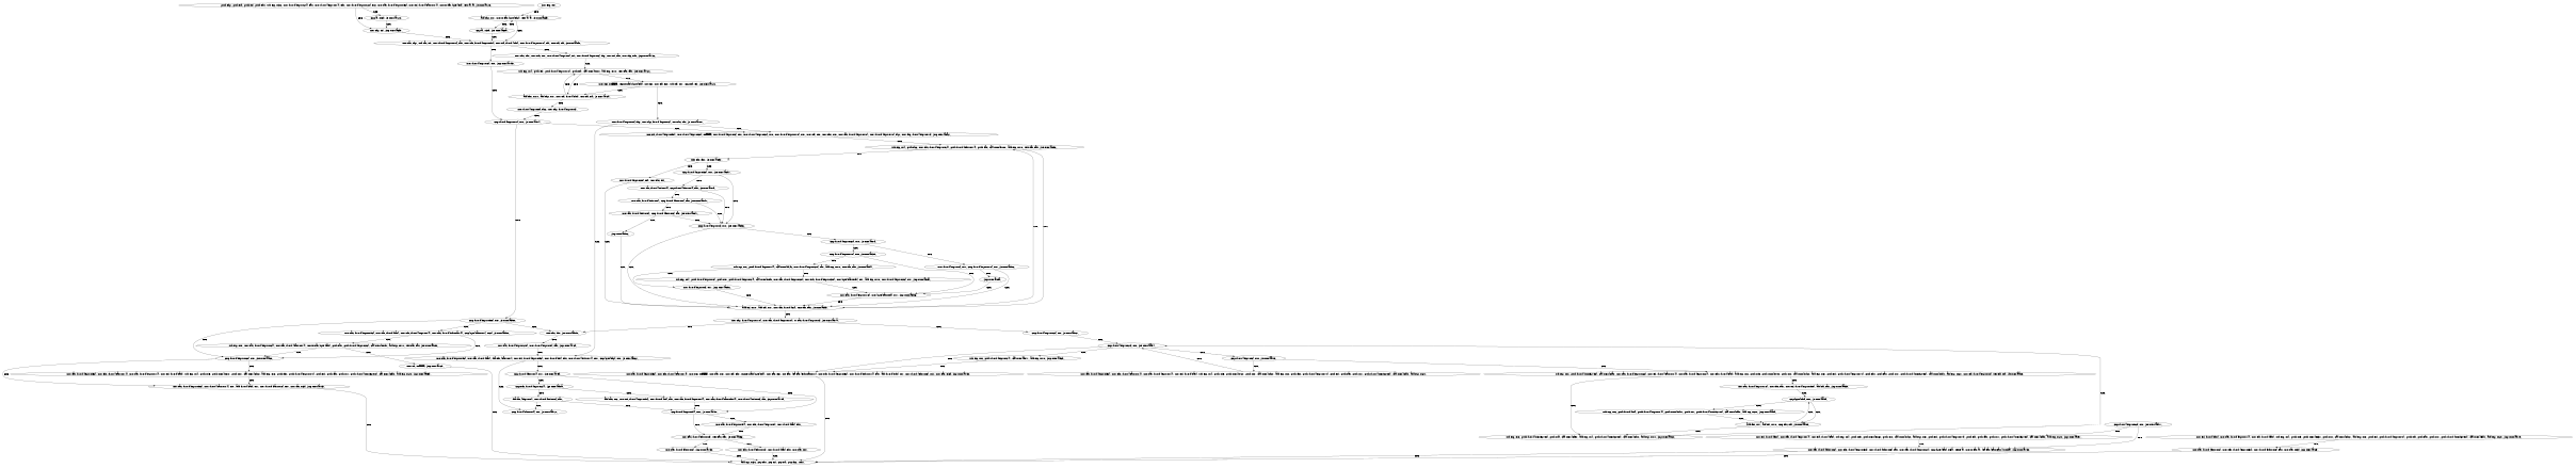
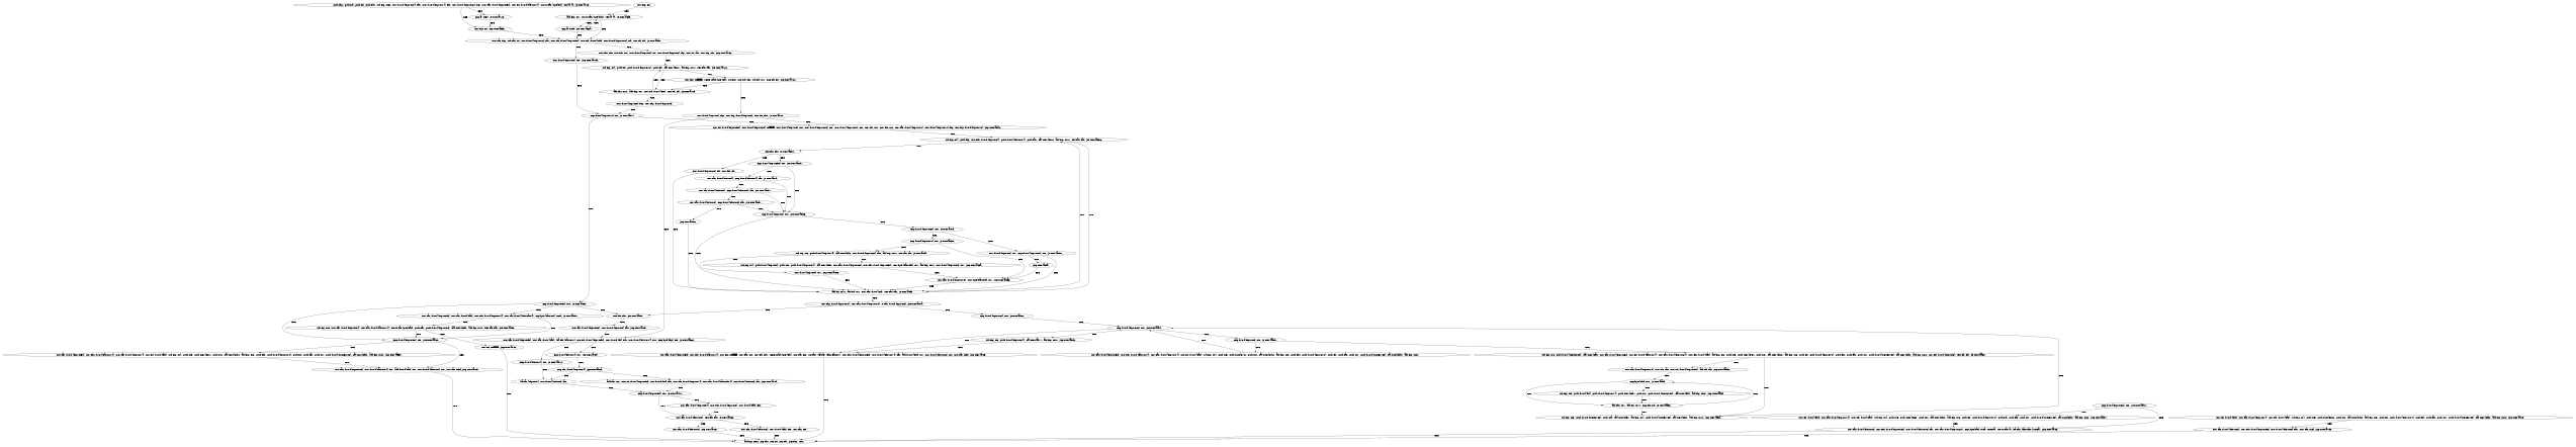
  digraph {
    n1 [label="'push ebp', 'push edi', 'push esi', 'push ebx', 'sub esp, 0x3c', 'mov dword [esp+0x24], eax', 'mov dword [esp+0x14], edx', 'mov dword [esp+0x20], ecx', 'mov eax, dword [esp+0x5c]', 'mov esi, dword [eax+0x14]', 'movzx eax, byte [esi]', 'test al, al', 'je 0x804a728', "]
    n2 [label="'mov ebp, esi', 'jmp 0x804a6f9', "]
    n3 [label="'cmp al, 0x3d', 'je 0x804a728', "]
    n4 [label="'mov eax, ebp', 'sub eax, esi', 'mov dword [esp+0x1c], eax', 'mov edx, dword [esp+0x50]', 'mov edi, dword [edx]', 'mov dword [esp+0x10], edi', 'test edi, edi', 'je 0x804abf8', "]
    n5 [label="'mov dword [esp+0x8], 0x0', 'jmp 0x804a7d5', "]
    n6 [label="'mov ebx, edx', 'mov edx, 0x0', 'mov dword [esp+0x8], esi', 'mov dword [esp+0xc], ebp', 'mov esi, eax', 'mov ebp, edx', 'jmp 0x804a73c', "]
    n7 [label="'mov ebp, esi', "]
    n8 [label="'add ebp, 0x1', 'movzx eax, byte [ebp]', 'test al, al', 'je 0x804a6f9', "]
    n9 [label="'cmp dword [esp+0x10], 0x0', 'je 0x804a914', "]
    n10 [label="'sub esp, 0x4', 'push esi', 'push dword [esp+0x10]', 'push edi', 'call 0x8049000', 'add esp, 0x10', 'test eax, eax', 'jne 0x804a72c', "]
-   n11 [label="'cmp al, 1x3d', 'jne 0x804a6ea',"]
+   n11 [label="'cmp al, 0x3d', 'jne 0x804a6ea', "]
    n12 [label="'cmp dword [esp+0x58], 0x0', 'je 0x804a950', "]
    n13 [label="'mov esi, dword [esp+0x50]', 'mov dword [esp+0x28], 0xffffffff', 'mov dword [esp+0xc], 0x0', 'mov dword [esp+0x2c], 0x0', 'mov dword [esp+0x18], 0x0', 'mov edi, 0x0', 'mov ebx, 0x0', 'mov eax, dword [esp+0x10]', 'mov dword [esp+0x10], ebp', 'mov ebp, dword [esp+0x1c]', 'jmp 0x804a8a2', "]
    n14 [label="'add ebx, 0x10', 'add ebp, 0x1', 'mov edi, dword [ebx]', 'test edi, edi', 'je 0x804a7cd', "]
    n15 [label="'mov ecx, 0xffffffff', 'repne scasb byte [edi]', 'not ecx', 'mov edi, ecx', 'sub edi, 0x1', 'cmp edi, esi', 'jne 0x804a72c', "]
    n16 [label="'cmp dword [esp+0x60], 0x0', 'jne 0x804aac8', "]
    n17 [label="'mov eax, dword [esp+0x5c]', 'mov eax, dword [eax]', 'mov edx, dword [esp+0x14]', 'mov eax, dword [edx+eax*4]', 'cmp byte [eax+0x1], 0x2d', 'je 0x804a950', "]
    n18 [label="'test ebx, ebx', 'jne 0x804ab05', "]
    n19 [label="'sub esp, 0x4', 'push ebp', 'mov edx, dword [esp+0x64]', 'push dword [edx+0x14]', 'push eax', 'call 0x8049000', 'add esp, 0x10', 'test eax, eax', 'jne 0x804a896', "]
    n20 [label="'mov dword [esp+0x8], ebp', 'mov ebp, dword [esp+0xc]', "]
    n21 [label="'mov dword [esp+0x8], ebp', 'mov ebp, dword [esp+0xc]', 'test ebx, ebx', 'je 0x804a7e0', "]
    n22 [label="'mov eax, dword [esp+0x5c]', 'mov ebx, dword [eax+0x14]', 'mov eax, dword [esp+0x14]', 'mov esi, dword [eax]', 'sub esp, 0x4', 'push 0x5', 'push 0x804e810', 'push 0x0', 'call 0x8048dc0', 'add esp, 0x8', 'push ebx', 'push dword [esp+0x70]', 'push esi', 'push eax', 'push 0x1', 'push dword [0x80527e8]', 'call 0x8048fd0', 'add esp, 0x20', 'jmp 0x804a95b', "]
    n23 [label="'mov eax, dword [esp+0x5c]', 'mov dword [eax+0x14], 0x0', 'add dword [eax], 0x1', 'mov dword [eax+0x8], 0x0', 'mov eax, 0x3f', 'jmp 0x804a7c5', "]
    n24 [label="'sub esp, 0x8', 'mov eax, dword [esp+0x64]', 'mov eax, dword [eax+0x14]', 'movsx eax, byte [eax]', 'push eax', 'push dword [esp+0x2c]', 'call 0x8048ed0', 'add esp, 0x10', 'test eax, eax', 'jne 0x804abee', "]
    n25 [label="'add esi, 0x10', 'add edi, 0x1', 'mov eax, dword [esi]', 'test eax, eax', 'je 0x804a8fe', "]
    n26 [label="'test ebx, ebx', 'je 0x804a890', "]
    n27 [label="'mov eax, dword [esp+0x5c]', 'mov eax, dword [eax]', 'lea edx, [eax+0x1]', 'mov esi, dword [esp+0x5c]', 'mov dword [esi], edx', 'mov dword [esi+0x14], 0x0', 'cmp byte [ebp], 0x0', 'je 0x804ab62', "]
    n28 [label="'add esp, 0x3c', 'pop ebx', 'pop esi', 'pop edi', 'pop ebp', 'retn', "]
    n29 [label="'mov esi, 0xffffffff', 'jmp 0x804a7c5',"]
    n30 [label="'mov ebp, dword [esp+0x10]', 'mov eax, dword [esp+0x18]', 'or eax, dword [esp+0xc]', 'jne 0x804a97a', "]
    n31 [label="'mov dword [esp+0x28], edi', 'mov ebx, esi', "]
    n32 [label="'cmp dword [esp+0x58], 0x0', 'jne 0x804a8d1', "]
    n33 [label="'cmp dword [ebx+0x4], 0x1', 'jne 0x804a79f', "]
    n34 [label="'cmp dword [ebx+0x4], 0x0', 'je 0x804ab12', "]
    n35 [label="'cmp dword [esp+0x60], 0x0', 'je 0x804a9c0', "]
    n36 [label="'cmp dword [esp+0xc], 0x0', 'jne 0x804a896', "]
    n37 [label="'mov eax, dword [esi+0x4]', 'cmp dword [ebx+0x4], eax', 'je 0x804a81f', "]
    n38 [label="'cmp dword [esp+0x54], 0x0', 'je 0x804a7b0', "]
    n39 [label="'cmp edx, dword [esp+0x24]', 'jge 0x804ab8a', "]
    n40 [label="'lea eax, [ebp+0x1]', 'mov dword [esi+0xc], eax', "]
    n41 [label="'cmp dword [esp+0x2c], 0x0', 'jne 0x804aab4', "]
    n42 [label="'mov eax, dword [esp+0x28]', 'mov dword [esp+0x8], eax', 'jmp 0x804a76f', "]
    n43 [label="'cmp dword [esp+0x60], 0x0', 'je 0x804a87f', "]
    n44 [label="'mov eax, dword [esi+0x8]', 'cmp dword [ebx+0x8], eax', 'jne 0x804a8d1', "]
    n45 [label="'mov eax, dword [ebx+0x8]', 'test eax, eax', 'je 0x804abe6', "]
    n46 [label="'mov eax, dword [esp+0x54]', 'mov edx, dword [esp+0x8]', 'mov dword [eax], edx', "]
    n47 [label="'add eax, 0x2', 'mov esi, dword [esp+0x5c]', 'mov dword [esi], eax', 'mov eax, dword [esp+0x14]', 'mov eax, dword [eax+edx*4]', 'mov dword [esi+0xc], eax', 'jmp 0x804a79f', "]
    n48 [label="'cmp dword [esp+0xc], 0x0', 'je 0x804aa03', "]
    n49 [label="'sub esp, 0xc', 'push dword [esp+0x24]', 'call 0x804a571', 'add esp, 0x10', 'jmp 0x804a9cb', "]
    n50 [label="'mov eax, dword [esp+0x5c]', 'mov edx, dword [eax+0x14]', 'mov ecx, 0xffffffff', 'mov eax, 0x0', 'mov edi, edx', 'repne scasb byte [edi]', 'mov eax, ecx', 'not eax', 'lea eax, [edx+eax-0x1]', 'mov edx, dword [esp+0x5c]', 'mov dword [edx+0x14], eax', 'add dword [edx], 0x1', 'mov dword [edx+0x8], 0x0', 'mov eax, 0x3f', 'jmp 0x804a7c5', "]
    n51 [label="'sub esp, 0xc', 'push dword [0x80527e8]', 'call 0x8048fa0', 'mov eax, dword [esp+0x6c]', 'mov esi, dword [eax+0x14]', 'mov eax, dword [esp+0x24]', 'mov ebx, dword [eax]', 'add esp, 0xc', 'push 0x5', 'push 0x804e7e0', 'push 0x0', 'call 0x8048dc0', 'add esp, 0x8', 'push esi', 'push dword [esp+0x70]', 'push ebx', 'push eax', 'push 0x1', 'push dword [0x80527e8]', 'call 0x8048fd0', 'add esp, 0x20', 'mov edi, dword [esp+0x8]', 'test edi, edi', 'jle 0x804aa8e', "]
    n52 [label="'mov eax, dword [esp+0x5c]', 'mov ebx, dword [eax+0x14]', 'mov eax, dword [esp+0x14]', 'mov esi, dword [eax]', 'sub esp, 0x4', 'push 0x5', 'push 0x804e7c0', 'push 0x0', 'call 0x8048dc0', 'add esp, 0x8', 'push ebx', 'push dword [esp+0x70]', 'push esi', 'push eax', 'push 0x1', 'push dword [0x80527e8]', 'call 0x8048fd0', 'add esp, 0x20', "]
    n53 [label="'mov dword [esp+0xc], 0x1', 'cmp dword [esp+0x18], 0x0', 'je 0x804a896', "]
    n54 [label="'cmp dword [esp+0x18], 0x0', 'je 0x804a839', "]
    n55 [label="'mov eax, dword [esi+0xc]', 'cmp dword [ebx+0xc], eax', 'jne 0x804a8d1', "]
    n56 [label="'mov eax, dword [ebx+0xc]', 'jmp 0x804a7c5', "]
    n57 [label="'mov edx, dword [ebx+0xc]', 'mov dword [eax], edx', 'mov eax, 0x0', "]
    n58 [label="'cmp dword [esp+0x60], 0x0', 'jne 0x804abb1', "]
    n59 [label="'mov esi, dword [ebx]', 'mov eax, dword [esp+0x14]', 'mov edi, dword [eax]', 'sub esp, 0x4', 'push 0x5', 'push 0x804e860', 'push 0x0', 'call 0x8048dc0', 'add esp, 0x8', 'push esi', 'push dword [esp+0x70]', 'push edi', 'push eax', 'push 0x1', 'push dword [0x80527e8]', 'call 0x8048fd0', 'add esp, 0x20', 'jmp 0x804ab91', "]
    n60 [label="'mov eax, dword [ebx+0xc]', 'mov edx, dword [esp+0x5c]', 'mov dword [edx+0x8], eax', 'mov eax, dword [esp+0x20]', 'cmp byte [eax], 0x3a', 'setne al', 'movzx eax, al', 'lea eax, [eax+eax*4+0x3a]', 'jmp 0x804a7c5', "]
    n61 [label="'mov esi, dword [ebx]', 'mov eax, dword [esp+0x14]', 'mov edi, dword [eax]', 'sub esp, 0x4', 'push 0x5', 'push 0x804e830', 'push 0x0', 'call 0x8048dc0', 'add esp, 0x8', 'push esi', 'push dword [esp+0x70]', 'push edi', 'push eax', 'push 0x1', 'push dword [0x80527e8]', 'call 0x8048fd0', 'add esp, 0x20', 'jmp 0x804ab19', "]
    n62 [label="'mov eax, dword [ebx+0xc]', 'mov edx, dword [esp+0x5c]', 'mov dword [edx+0x8], eax', 'mov eax, 0x3f', 'jmp 0x804a7c5', "]
    n63 [label="'sub esp, 0x8', 'push dword [0x80527e8]', 'push 0xa', 'call 0x8048f90', 'add esp, 0x4', 'push dword [0x80527e8]', 'call 0x8048f00', 'add esp, 0x10', 'jmp 0x804a9c0', "]
    n64 [label="'mov eax, dword [esp+0x18]', 'mov ebx, eax', 'mov esi, dword [esp+0x50]', 'add edi, eax', 'jmp 0x804aa69', "]
    n65 [label="'jmp 0x804a8ea', "]
    n66 [label="'sub esp, 0xc', 'push dword [esp+0x14]', 'call 0x804dc4c', 'mov dword [esp+0x28], eax', 'add esp, 0x10', 'test eax, eax', 'je 0x804a8f4', "]
    n67 [label="'mov eax, dword [esp+0x18]', 'mov byte [eax+edi], 0x1', 'jmp 0x804a896', "]
    n68 [label="'jmp 0x804a896', "]
    n69 [label="'cmp byte [ebx], 0x0', 'je 0x804aa5f', "]
    n70 [label="'mov dword [esp+0xc], 0x1', 'jmp 0x804a896', "]
    n71 [label="'sub esp, 0x4', 'push dword [esp+0xc]', 'push 0x0', 'push dword [esp+0x24]', 'call 0x8048ef0', 'mov eax, dword [esp+0x28]', 'mov edx, dword [esp+0x38]', 'mov byte [eax+edx], 0x1', 'add esp, 0x10', 'mov dword [esp+0x2c], 0x1', 'jmp 0x804a8ea', "]
    n72 [label="'add ebx, 0x1', 'add esi, 0x10', 'cmp ebx, edi', 'je 0x804aa8e', "]
    n73 [label="'sub esp, 0xc', 'push dword [esi]', 'push dword [esp+0x74]', 'push 0x804e8b1', 'push 0x1', 'push dword [0x80527e8]', 'call 0x8048fd0', 'add esp, 0x20', 'jmp 0x804aa5f', "]
    n1 -> n2 [label=CFG]
    n1 -> n3 [label=CFG]
    n2 -> n4 [label=CFG]
    n3 -> n2 [label=CFG]
    n4 -> n5 [label=CFG]
    n4 -> n6 [label=CFG]
    n5 -> n9 [label=CFG]
    n6 -> n10 [label=CFG]
    n7 -> n8 [label=CFG]
    n8 -> n4 [label=CFG]
    n8 -> n11 [label=CFG]
    n9 -> n12 [label=CFG]
    n9 -> n13 [label=CFG]
    n10 -> n14 [label=CFG]
    n10 -> n15 [label=CFG]
    n11 -> n4 [label=CFG]
    n11 -> n8 [label=CFG]
    n12 -> n16 [label=CFG]
    n12 -> n17 [label=CFG]
    n12 -> n18 [label=CFG]
    n13 -> n19 [label=CFG]
    n14 -> n10 [label=CFG]
    n14 -> n20 [label=CFG]
    n15 -> n14 [label=CFG]
    n15 -> n21 [label=CFG]
    n16 -> n22 [label=CFG]
    n16 -> n23 [label=CFG]
    n17 -> n16 [label=CFG]
    n17 -> n24 [label=CFG]
    n18 -> n42 [label=CFG]
    n19 -> n25 [label=CFG]
    n19 -> n26 [label=CFG]
    n20 -> n9 [label=CFG]
    n21 -> n13 [label=CFG]
    n21 -> n27 [label=CFG]
    n22 -> n23 [label=CFG]
    n23 -> n28 [label=CFG]
    n24 -> n16 [label=CFG]
    n24 -> n29 [label=CFG]
    n25 -> n19 [label=CFG]
    n25 -> n30 [label=CFG]
    n26 -> n31 [label=CFG]
    n26 -> n32 [label=CFG]
    n27 -> n33 [label=CFG]
    n27 -> n34 [label=CFG]
    n29 -> n28 [label=CFG]
    n30 -> n18 [label=CFG]
    n30 -> n35 [label=CFG]
    n31 -> n25 [label=CFG]
    n32 -> n36 [label=CFG]
    n32 -> n37 [label=CFG]
-   n33 -> n38 [label=CFG]
    n33 -> n39 [label=CFG]
-   n40 -> n34 [label=CFG]
+   n34 -> n40 [label=CFG]
    n35 -> n41 [label=CFG]
    n36 -> n25 [label=CFG]
    n36 -> n43 [label=CFG]
    n37 -> n36 [label=CFG]
    n37 -> n44 [label=CFG]
    n38 -> n45 [label=CFG]
    n38 -> n46 [label=CFG]
    n39 -> n40 [label=CFG]
    n39 -> n47 [label=CFG]
    n40 -> n38 [label=CFG]
    n41 -> n48 [label=CFG]
    n41 -> n49 [label=CFG]
    n41 -> n50 [label=CFG]
    n42 -> n27 [label=CFG]
    n43 -> n53 [label=CFG]
    n43 -> n54 [label=CFG]
    n44 -> n36 [label=CFG]
    n44 -> n55 [label=CFG]
    n45 -> n56 [label=CFG]
    n45 -> n57 [label=CFG]
    n46 -> n45 [label=CFG]
    n47 -> n38 [label=CFG]
    n48 -> n51 [label=CFG]
    n48 -> n52 [label=CFG]
    n49 -> n50 [label=CFG]
    n50 -> n28 [label=CFG]
    n51 -> n63 [label=CFG]
    n51 -> n64 [label=CFG]
    n52 -> n41 [label=CFG]
    n53 -> n25 [label=CFG]
    n53 -> n65 [label=CFG]
    n54 -> n66 [label=CFG]
    n54 -> n67 [label=CFG]
    n55 -> n36 [label=CFG]
    n55 -> n68 [label=CFG]
    n56 -> n28 [label=CFG]
    n57 -> n28 [label=CFG]
    n58 -> n59 [label=CFG]
    n58 -> n60 [label=CFG]
    n59 -> n60 [label=CFG]
    n60 -> n28 [label=CFG]
    n61 -> n62 [label=CFG]
    n62 -> n28 [label=CFG]
    n63 -> n41 [label=CFG]
    n64 -> n69 [label=CFG]
    n65 -> n67 [label=CFG]
    n66 -> n70 [label=CFG]
    n66 -> n71 [label=CFG]
    n67 -> n25 [label=CFG]
    n68 -> n25 [label=CFG]
    n69 -> n72 [label=CFG]
    n69 -> n73 [label=CFG]
    n70 -> n25 [label=CFG]
    n71 -> n67 [label=CFG]
    n72 -> n63 [label=CFG]
    n72 -> n69 [label=CFG]
    n73 -> n72 [label=CFG]
  }
